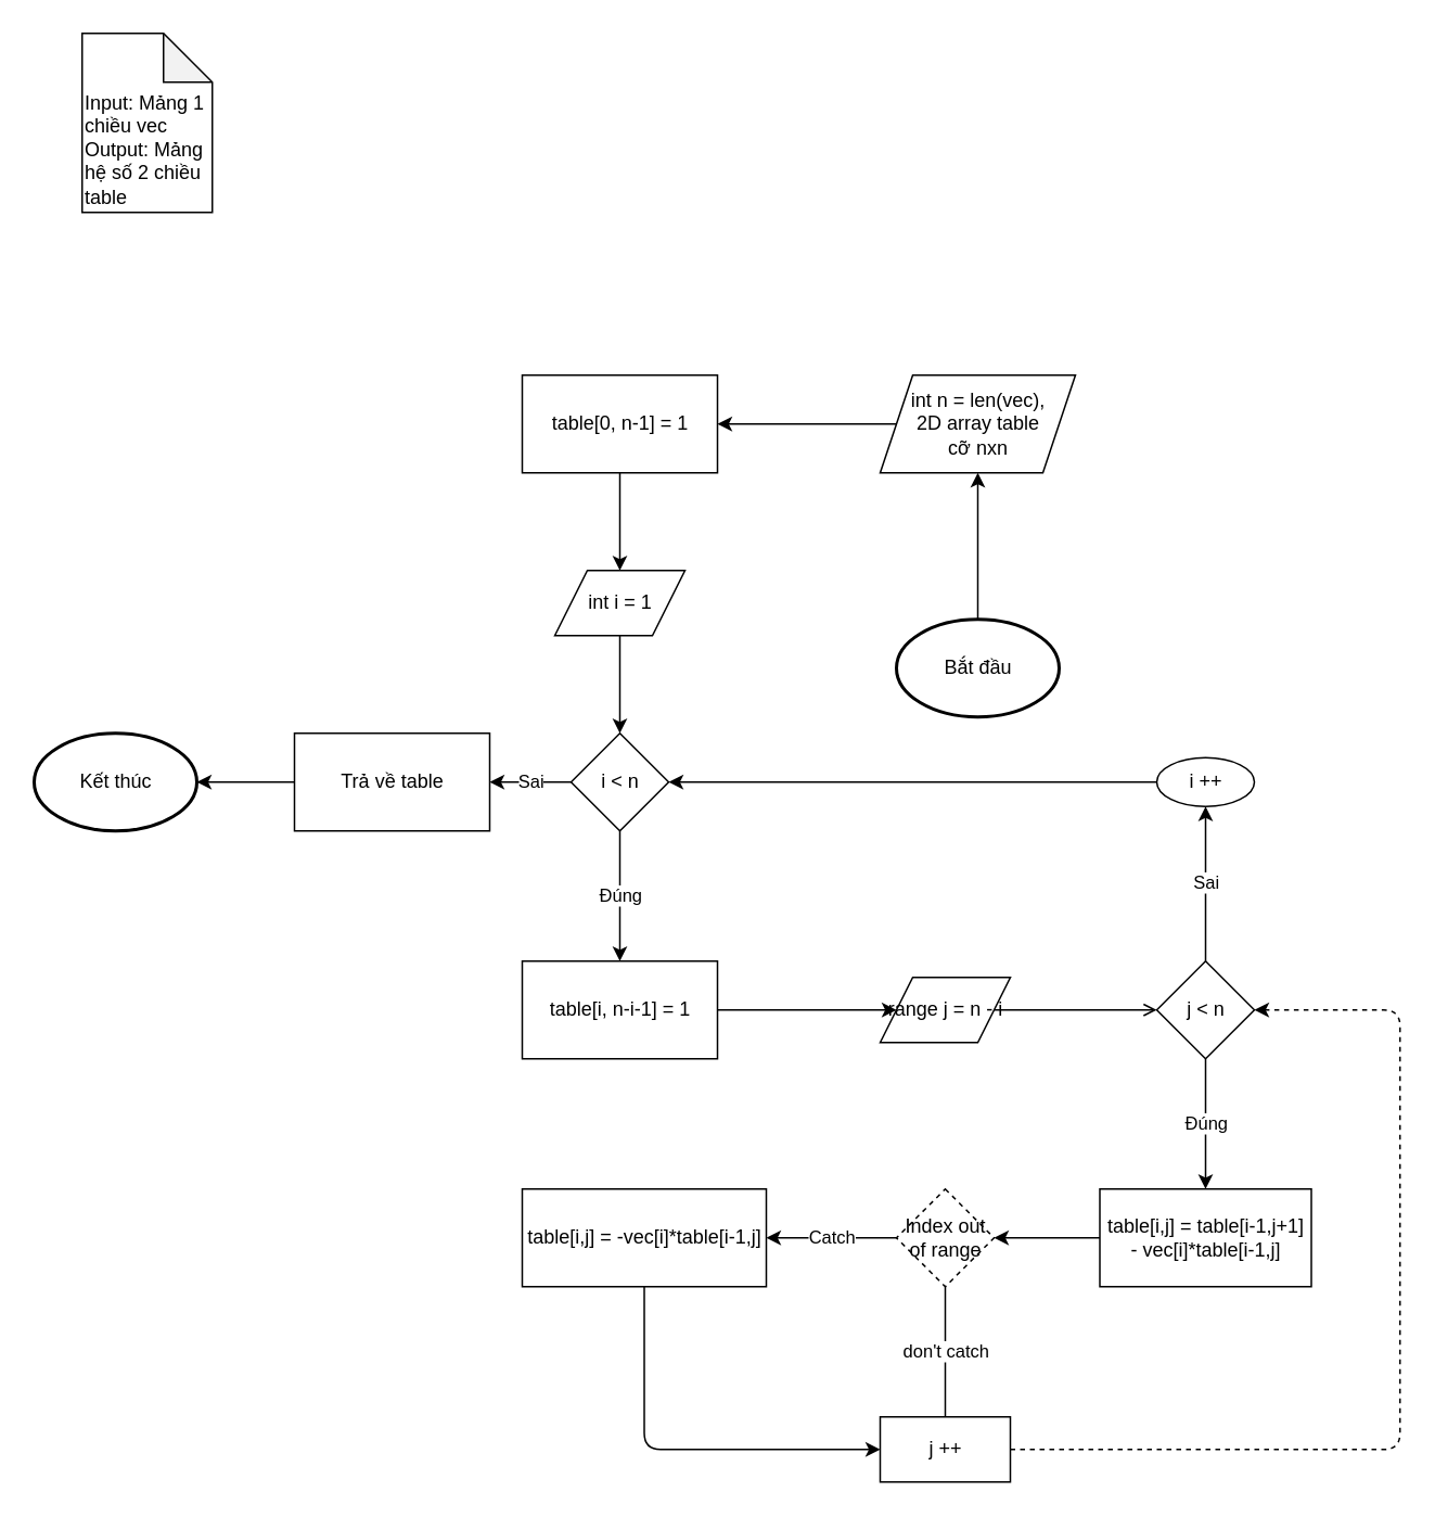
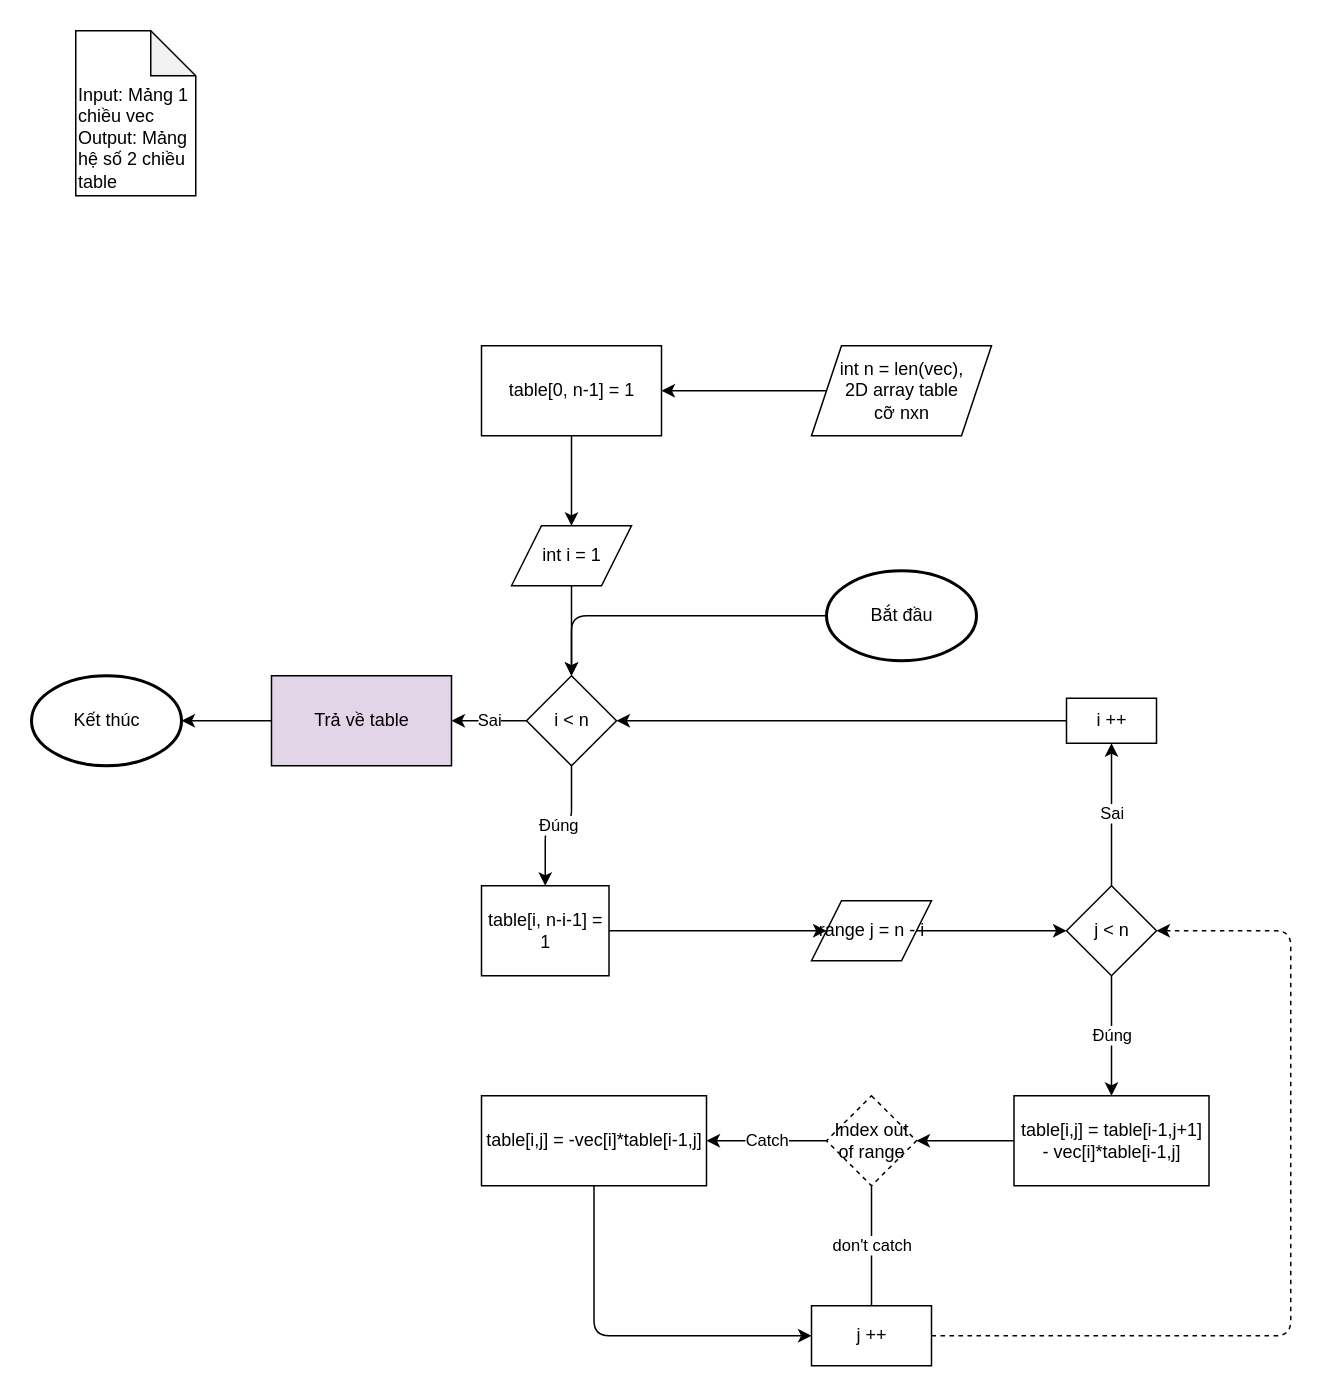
  <mxCell id="0" />
  <mxCell id="1" parent="0" />
  <mxCell id="2" value="Input: Mảng 1 chiều vec&lt;br&gt;Output: Mảng hệ số 2 chiều table" style="shape=note;whiteSpace=wrap;html=1;backgroundOutline=1;darkOpacity=0.05;verticalAlign=bottom;align=left;" vertex="1" parent="1"><mxGeometry x="50" y="20" width="80" height="110" as="geometry" /></mxCell>
- <mxCell id="3" value="" style="edgeStyle=orthogonalEdgeStyle;html=1;" edge="1" parent="1" source="4" target="6"><mxGeometry relative="1" as="geometry" /></mxCell>
+ <mxCell id="3" value="" style="edgeStyle=orthogonalEdgeStyle;html=1;" edge="1" parent="1" source="4" target="13"><mxGeometry relative="1" as="geometry" /></mxCell>
  <mxCell id="4" value="Bắt đầu" style="strokeWidth=2;html=1;shape=mxgraph.flowchart.start_1;whiteSpace=wrap;align=center;verticalAlign=middle;" vertex="1" parent="1"><mxGeometry x="550.5" y="380" width="100" height="60" as="geometry" /></mxCell>
  <mxCell id="5" value="" style="edgeStyle=orthogonalEdgeStyle;html=1;" edge="1" parent="1" source="6" target="8"><mxGeometry relative="1" as="geometry" /></mxCell>
  <mxCell id="6" value="int n = len(vec),&lt;br&gt;2D array table&lt;br&gt;cỡ nxn" style="shape=parallelogram;perimeter=parallelogramPerimeter;whiteSpace=wrap;html=1;fixedSize=1;strokeWidth=1;" vertex="1" parent="1"><mxGeometry x="540.5" y="230" width="120" height="60" as="geometry" /></mxCell>
  <mxCell id="7" value="" style="edgeStyle=orthogonalEdgeStyle;html=1;" edge="1" parent="1" source="8" target="10"><mxGeometry relative="1" as="geometry" /></mxCell>
  <mxCell id="8" value="table[0, n-1] = 1" style="whiteSpace=wrap;html=1;strokeWidth=1;" vertex="1" parent="1"><mxGeometry x="320.5" y="230" width="120" height="60" as="geometry" /></mxCell>
  <mxCell id="9" value="" style="edgeStyle=orthogonalEdgeStyle;html=1;" edge="1" parent="1" source="10" target="13"><mxGeometry relative="1" as="geometry" /></mxCell>
  <mxCell id="10" value="int i = 1" style="shape=parallelogram;perimeter=parallelogramPerimeter;whiteSpace=wrap;html=1;fixedSize=1;strokeWidth=1;" vertex="1" parent="1"><mxGeometry x="340.5" y="350" width="80" height="40" as="geometry" /></mxCell>
  <mxCell id="11" value="Đúng" style="edgeStyle=orthogonalEdgeStyle;html=1;" edge="1" parent="1" source="13" target="15"><mxGeometry relative="1" as="geometry" /></mxCell>
  <mxCell id="12" value="Sai" style="edgeStyle=orthogonalEdgeStyle;html=1;" edge="1" parent="1" source="13" target="33"><mxGeometry relative="1" as="geometry" /></mxCell>
  <mxCell id="13" value="i &amp;lt; n" style="rhombus;whiteSpace=wrap;html=1;strokeWidth=1;" vertex="1" parent="1"><mxGeometry x="350.5" y="450" width="60" height="60" as="geometry" /></mxCell>
  <mxCell id="14" value="" style="edgeStyle=orthogonalEdgeStyle;html=1;entryX=0;entryY=0.5;entryDx=0;entryDy=0;" edge="1" parent="1" source="15" target="17"><mxGeometry relative="1" as="geometry"><mxPoint x="540.5" y="620" as="targetPoint" /></mxGeometry></mxCell>
- <mxCell id="15" value="table[i, n-i-1] = 1" style="whiteSpace=wrap;html=1;strokeWidth=1;" vertex="1" parent="1"><mxGeometry x="320.5" y="590" width="120" height="60" as="geometry" /></mxCell>
- <mxCell id="16" style="edgeStyle=orthogonalEdgeStyle;html=1;endArrow=open;" edge="1" parent="1" source="17" target="20"><mxGeometry relative="1" as="geometry" /></mxCell>
+ <mxCell id="15" value="table[i, n-i-1] = 1" style="whiteSpace=wrap;html=1;strokeWidth=1;" vertex="1" parent="1"><mxGeometry x="320.5" y="590" width="85" height="60" as="geometry" /></mxCell>
+ <mxCell id="16" style="edgeStyle=orthogonalEdgeStyle;html=1;" edge="1" parent="1" source="17" target="20"><mxGeometry relative="1" as="geometry" /></mxCell>
  <mxCell id="17" value="range j = n - i" style="shape=parallelogram;perimeter=parallelogramPerimeter;whiteSpace=wrap;html=1;fixedSize=1;strokeWidth=1;" vertex="1" parent="1"><mxGeometry x="540.5" y="600" width="80" height="40" as="geometry" /></mxCell>
  <mxCell id="18" value="Sai" style="edgeStyle=orthogonalEdgeStyle;html=1;" edge="1" parent="1" source="20" target="22"><mxGeometry relative="1" as="geometry" /></mxCell>
  <mxCell id="19" value="Đúng" style="edgeStyle=orthogonalEdgeStyle;html=1;entryX=0.5;entryY=0;entryDx=0;entryDy=0;" edge="1" parent="1" source="20" target="27"><mxGeometry relative="1" as="geometry"><mxPoint x="740.5" y="730" as="targetPoint" /></mxGeometry></mxCell>
  <mxCell id="20" value="j &amp;lt; n" style="rhombus;whiteSpace=wrap;html=1;strokeWidth=1;" vertex="1" parent="1"><mxGeometry x="710.5" y="590" width="60" height="60" as="geometry" /></mxCell>
  <mxCell id="21" style="edgeStyle=orthogonalEdgeStyle;html=1;entryX=1;entryY=0.5;entryDx=0;entryDy=0;" edge="1" parent="1" source="22" target="13"><mxGeometry relative="1" as="geometry" /></mxCell>
- <mxCell id="22" value="i ++" style="ellipse;whiteSpace=wrap;html=1;strokeWidth=1;" vertex="1" parent="1"><mxGeometry x="710.5" y="465" width="60" height="30" as="geometry" /></mxCell>
+ <mxCell id="22" value="i ++" style="whiteSpace=wrap;html=1;strokeWidth=1;" vertex="1" parent="1"><mxGeometry x="710.5" y="465" width="60" height="30" as="geometry" /></mxCell>
  <mxCell id="23" value="Catch" style="edgeStyle=orthogonalEdgeStyle;html=1;" edge="1" parent="1" source="25" target="29"><mxGeometry relative="1" as="geometry" /></mxCell>
  <mxCell id="24" value="don't catch" style="edgeStyle=orthogonalEdgeStyle;html=1;endArrow=none;" edge="1" parent="1" source="25" target="31"><mxGeometry relative="1" as="geometry" /></mxCell>
  <mxCell id="25" value="Index out of range" style="rhombus;whiteSpace=wrap;html=1;strokeWidth=1;dashed=1;" vertex="1" parent="1"><mxGeometry x="550.5" y="730" width="60" height="60" as="geometry" /></mxCell>
  <mxCell id="26" style="edgeStyle=orthogonalEdgeStyle;html=1;entryX=1;entryY=0.5;entryDx=0;entryDy=0;" edge="1" parent="1" source="27" target="25"><mxGeometry relative="1" as="geometry" /></mxCell>
  <mxCell id="27" value="table[i,j] = table[i-1,j+1] - vec[i]*table[i-1,j]" style="whiteSpace=wrap;html=1;strokeWidth=1;" vertex="1" parent="1"><mxGeometry x="675.5" y="730" width="130" height="60" as="geometry" /></mxCell>
  <mxCell id="28" style="edgeStyle=orthogonalEdgeStyle;html=1;entryX=0;entryY=0.5;entryDx=0;entryDy=0;" edge="1" parent="1" source="29" target="31"><mxGeometry relative="1" as="geometry"><Array as="points"><mxPoint x="395.5" y="890" /></Array></mxGeometry></mxCell>
  <mxCell id="29" value="table[i,j] = -vec[i]*table[i-1,j]" style="whiteSpace=wrap;html=1;strokeWidth=1;" vertex="1" parent="1"><mxGeometry x="320.5" y="730" width="150" height="60" as="geometry" /></mxCell>
  <mxCell id="30" style="edgeStyle=orthogonalEdgeStyle;html=1;entryX=1;entryY=0.5;entryDx=0;entryDy=0;dashed=1;" edge="1" parent="1" source="31" target="20"><mxGeometry relative="1" as="geometry"><Array as="points"><mxPoint x="860" y="890" /><mxPoint x="860" y="620" /></Array></mxGeometry></mxCell>
  <mxCell id="31" value="j ++" style="whiteSpace=wrap;html=1;strokeWidth=1;" vertex="1" parent="1"><mxGeometry x="540.5" y="870" width="80" height="40" as="geometry" /></mxCell>
  <mxCell id="32" style="edgeStyle=orthogonalEdgeStyle;html=1;entryX=1;entryY=0.5;entryDx=0;entryDy=0;entryPerimeter=0;" edge="1" parent="1" source="33" target="34"><mxGeometry relative="1" as="geometry" /></mxCell>
- <mxCell id="33" value="Trả về table" style="whiteSpace=wrap;html=1;strokeWidth=1;" vertex="1" parent="1"><mxGeometry x="180.5" y="450" width="120" height="60" as="geometry" /></mxCell>
+ <mxCell id="33" value="Trả về table" style="whiteSpace=wrap;html=1;strokeWidth=1;fillColor=#e1d5e7;" vertex="1" parent="1"><mxGeometry x="180.5" y="450" width="120" height="60" as="geometry" /></mxCell>
  <mxCell id="34" value="Kết thúc" style="strokeWidth=2;html=1;shape=mxgraph.flowchart.start_1;whiteSpace=wrap;align=center;verticalAlign=middle;" vertex="1" parent="1"><mxGeometry x="20.5" y="450" width="100" height="60" as="geometry" /></mxCell>
